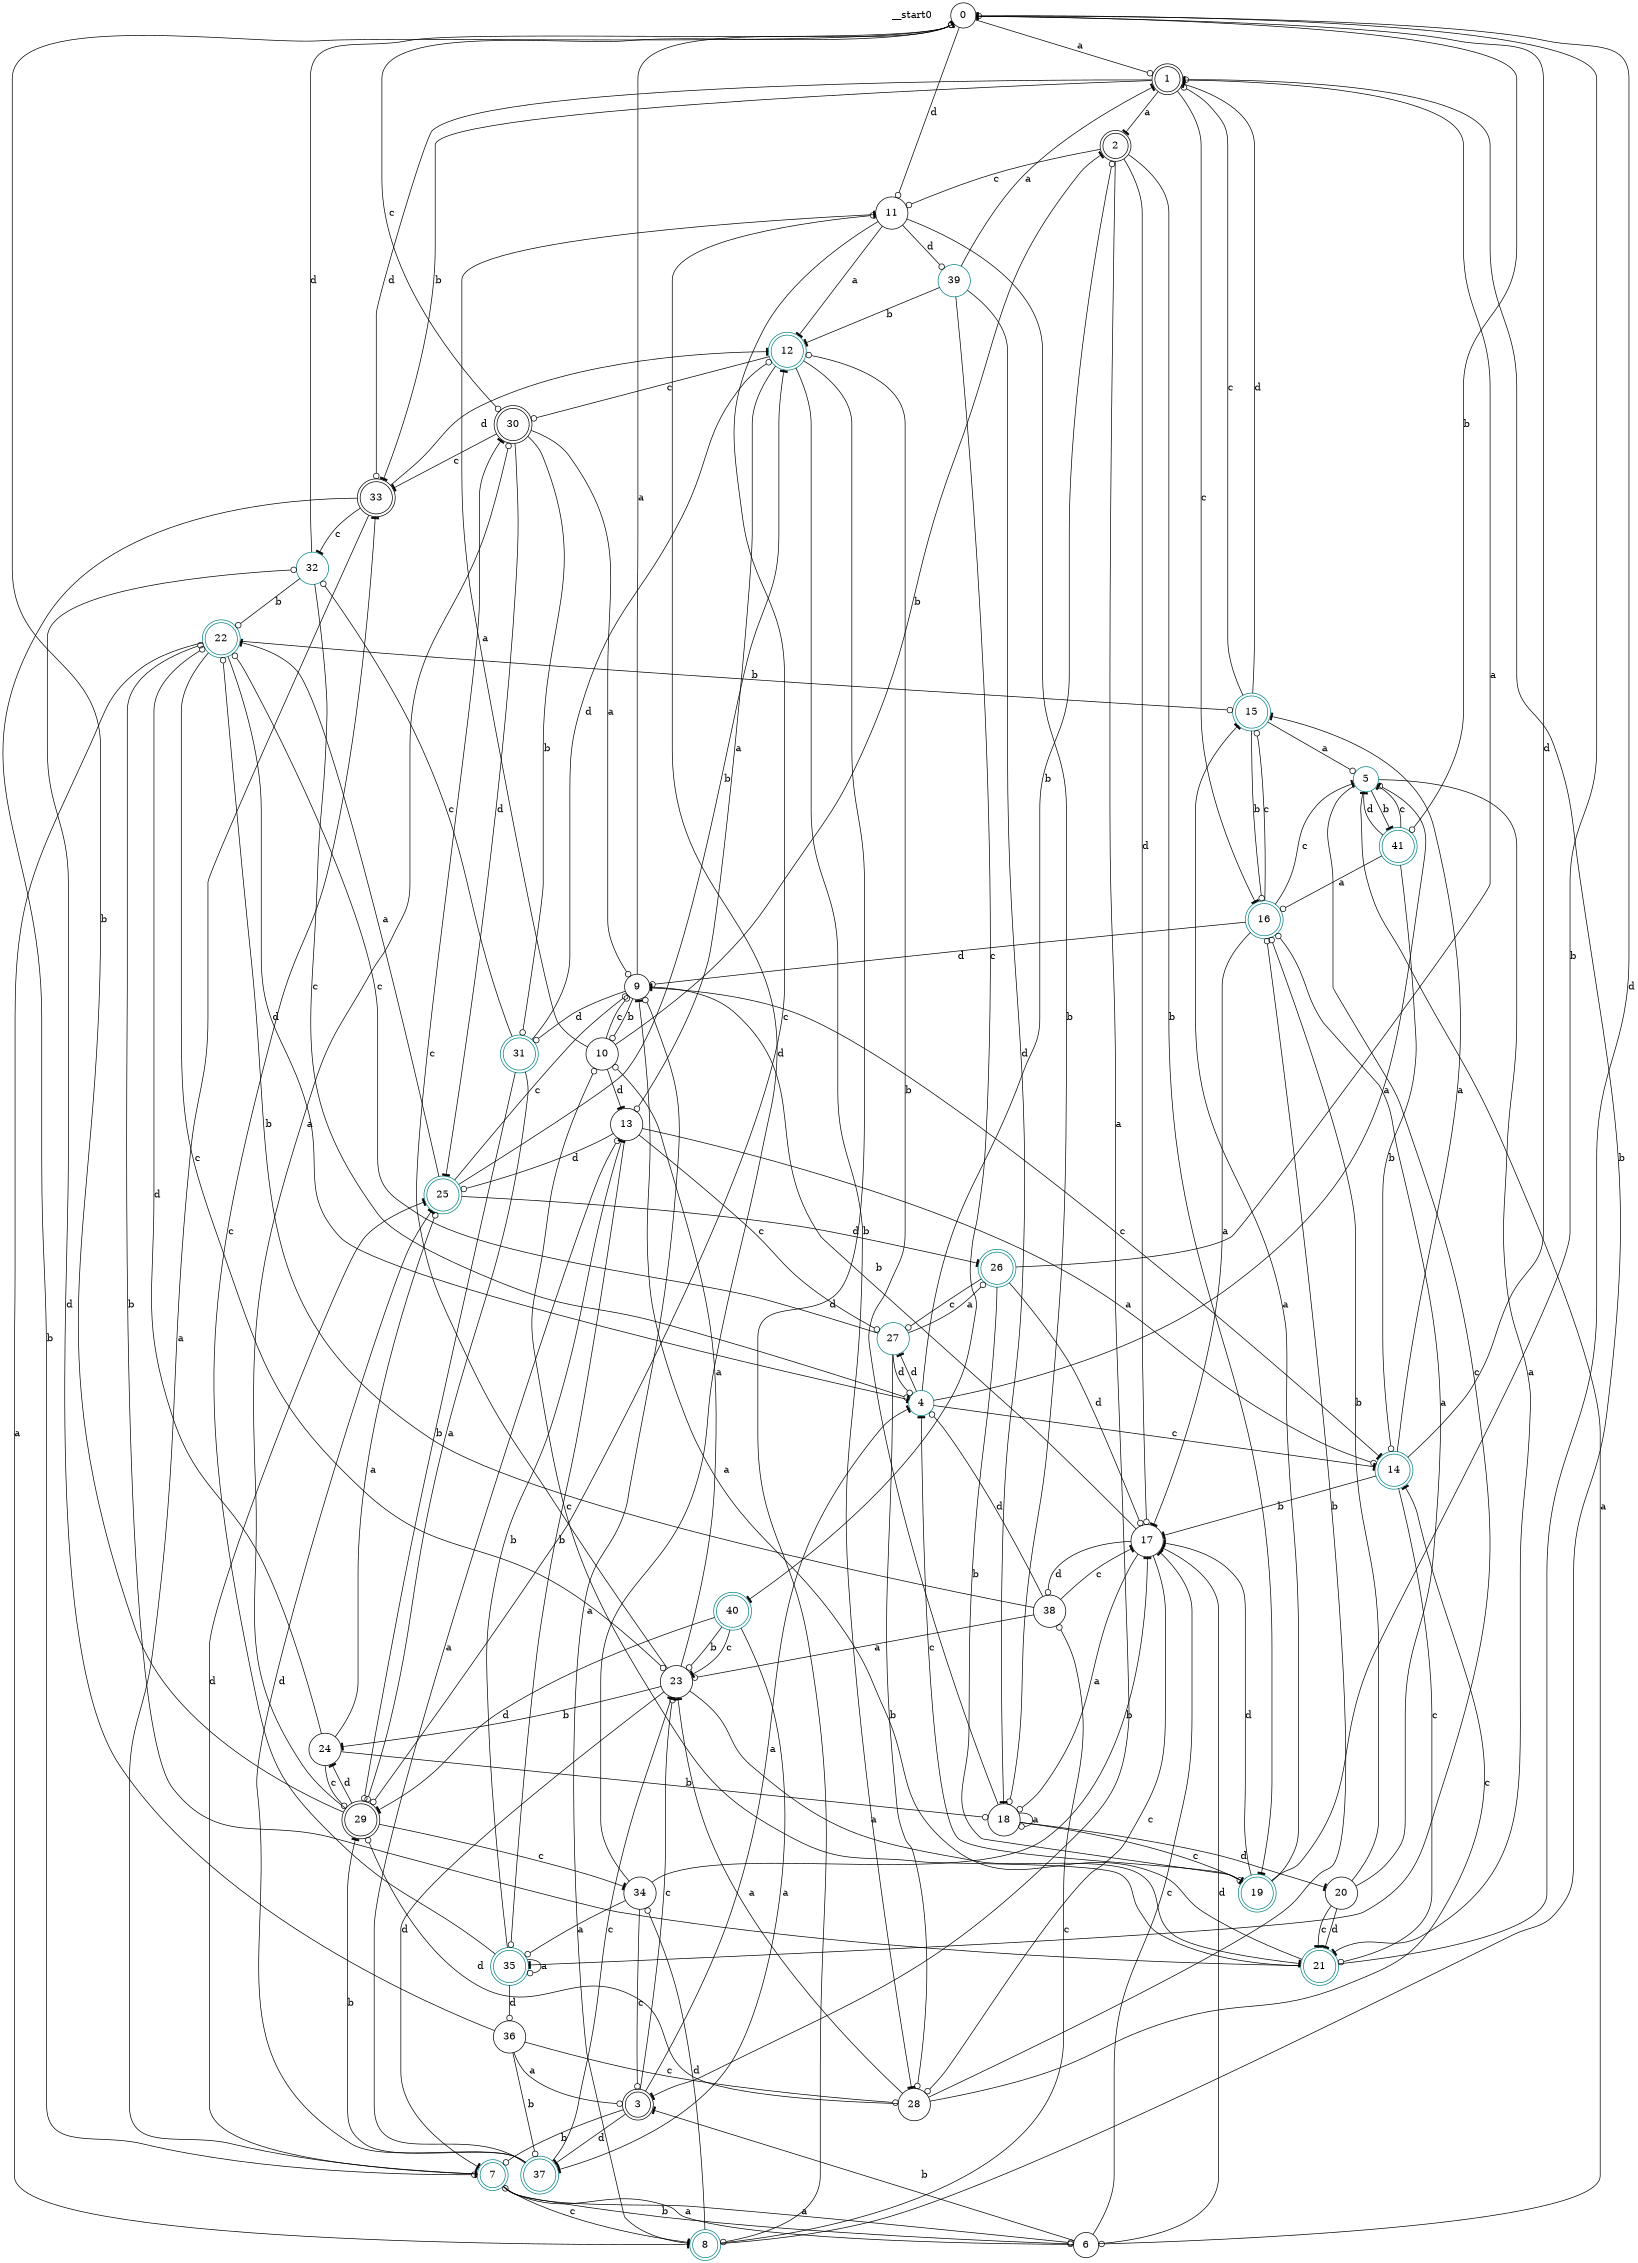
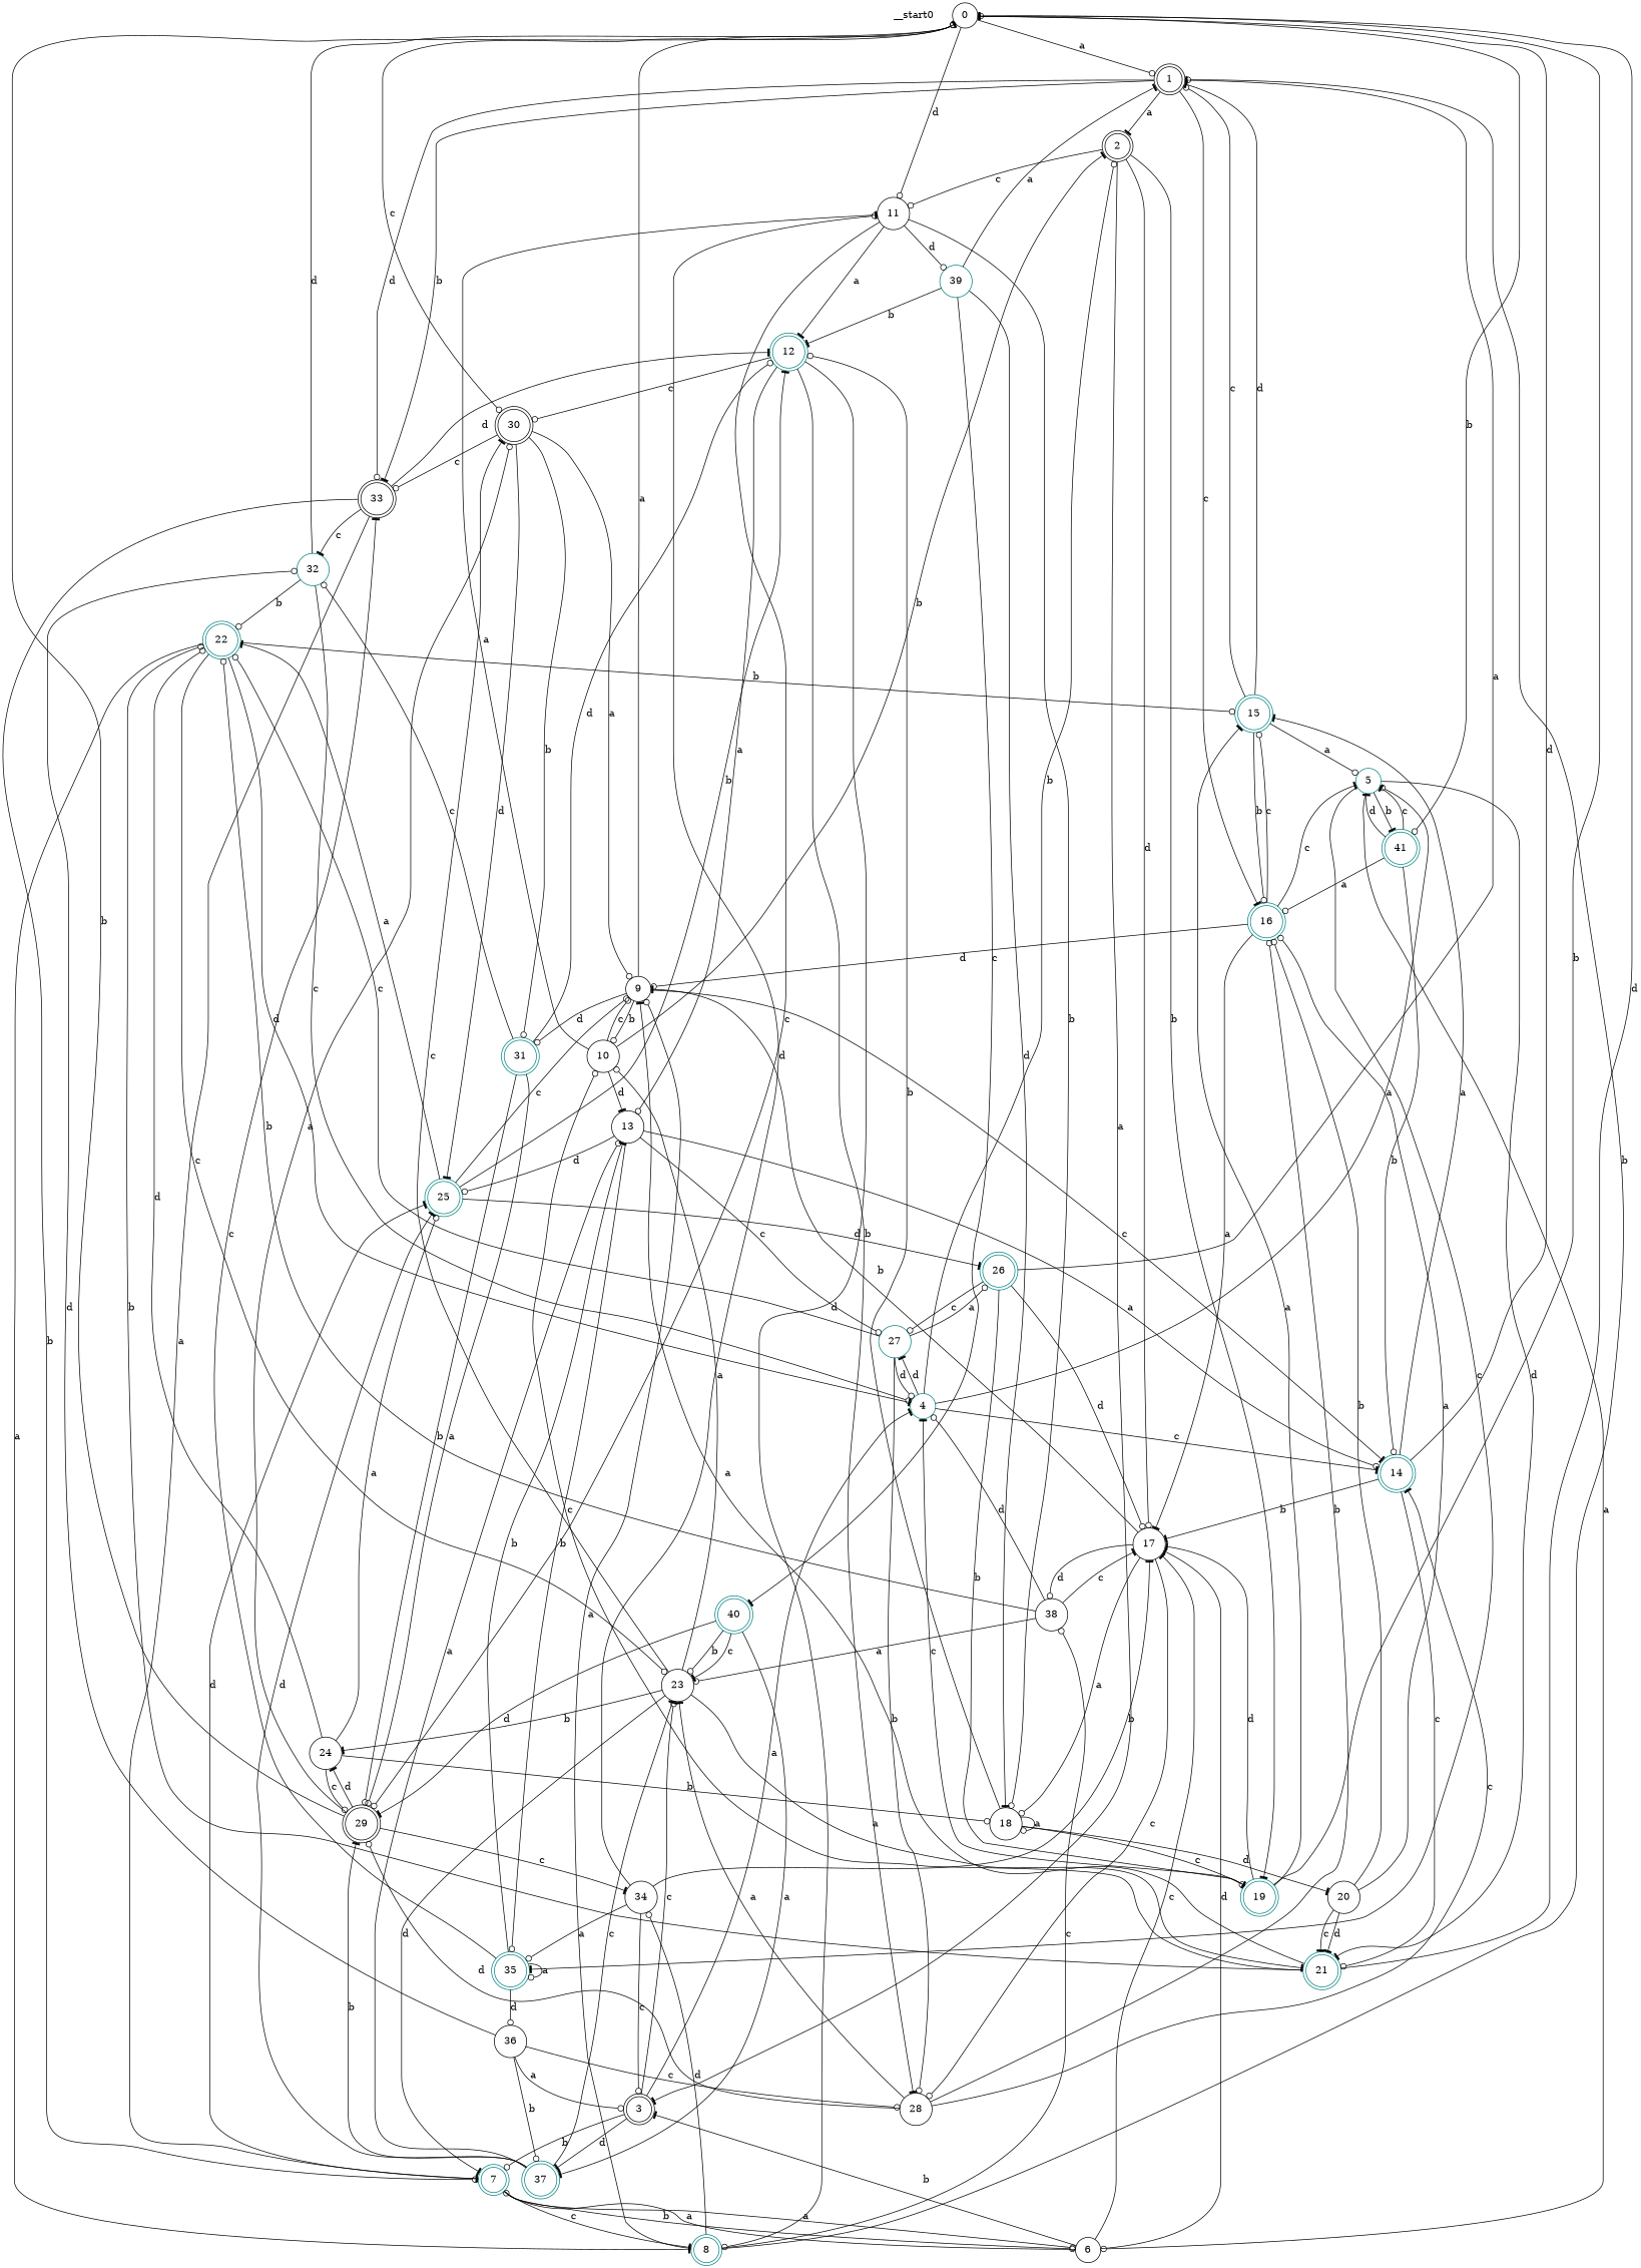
  digraph {
    rankdir=TB
    node [color=teal shape=doublecircle fillcolor=white style="rounded,filled"]
    edge [arrowhead=odot]
    __start0 [shape=none fillcolor="" style=""]
    n2 [color=black label=0 shape=circle style=filled]
    n3 [color=black label=1]
    n4 [color=black label=11 shape=circle style=filled]
    n5 [color=black label=30]
    n6 [label=41]
    n7 [color=black label=2]
    n8 [label=16]
    n9 [color=black label=33]
    n10 [label=12]
    n11 [color=black label=18 shape=circle style=filled]
    n12 [color=black label=29]
    n13 [label=39 shape=circle style=filled]
    n14 [label=25]
    n15 [color=black label=9 shape=circle style=filled]
    n16 [label=31]
    n17 [label=5 shape=circle style=filled]
    n18 [label=14]
    n19 [color=black label=3]
    n20 [color=black label=17 shape=circle style=filled]
    n21 [label=19]
    n22 [label=15]
    n23 [label=7]
    n24 [label=32 shape=circle style=filled]
    n25 [label=4 shape=circle style=filled]
    n26 [color=black label=23 shape=circle style=filled]
    n27 [label=37]
    n28 [color=black label=38 shape=circle style=filled]
    n29 [color=black label=28 shape=circle style=filled]
    n30 [label=27 shape=circle style=filled]
    n31 [color=black label=6 shape=circle style=filled]
    n32 [label=8]
    n33 [label=21]
    n34 [color=black label=10 shape=circle style=filled]
    n35 [color=black label=24 shape=circle style=filled]
    n36 [color=black label=13 shape=circle style=filled]
    n37 [label=35]
    n38 [label=22]
    n39 [label=26]
    n40 [color=black label=36 shape=circle style=filled]
    n41 [color=black label=34 shape=circle style=filled]
    n42 [color=black label=20 shape=circle style=filled]
    n43 [label=40]
    n2 -> n3 [label=a]
    n2 -> n4 [label=d]
    n2 -> n5 [label=c]
    n2 -> n6 [label=b]
    n3 -> n7 [arrowhead=tee label=a]
    n3 -> n8 [arrowhead=tee label=c]
    n3 -> n9 [arrowhead=tee label=b]
    n3 -> n9 [label=d]
    n4 -> n10 [arrowhead=tee label=a]
    n4 -> n11 [label=b]
    n4 -> n12 [label=c]
    n4 -> n13 [label=d]
-   n5 -> n9 [arrowhead=tee label=c]
+   n5 -> n9 [label=c]
    n5 -> n14 [arrowhead=tee label=d]
    n5 -> n15 [label=a]
    n5 -> n16 [label=b]
    n6 -> n8 [label=a]
    n6 -> n17 [arrowhead=tee label=c]
    n6 -> n17 [arrowhead=tee label=d]
    n6 -> n18 [label=b]
    n7 -> n4 [label=c]
    n7 -> n19 [arrowhead=tee label=a]
    n7 -> n20 [label=d]
    n7 -> n21 [arrowhead=tee label=b]
    n8 -> n15 [label=d]
    n8 -> n17 [arrowhead=tee label=c]
    n8 -> n20 [arrowhead=tee label=a]
    n8 -> n22 [label=c]
    n9 -> n10 [arrowhead=tee label=d]
    n9 -> n23 [arrowhead=tee label=a]
    n9 -> n23 [label=b]
    n9 -> n24 [arrowhead=tee label=c]
    n10 -> n5 [label=c]
    n10 -> n29 [arrowhead=tee label=b]
    n10 -> n32 [label=d]
    n10 -> n36 [label=a]
    n11 -> n10 [label=b]
    n11 -> n11 [label=a]
    n11 -> n21 [label=c]
    n11 -> n42 [arrowhead=tee label=d]
    n12 -> n2 [label=b]
    n12 -> n5 [label=a]
    n12 -> n35 [arrowhead=tee label=d]
    n12 -> n41 [arrowhead=tee label=c]
    n13 -> n3 [arrowhead=tee label=a]
    n13 -> n10 [arrowhead=tee label=b]
    n13 -> n11 [arrowhead=tee label=d]
    n13 -> n43 [arrowhead=tee label=c]
    n14 -> n10 [arrowhead=tee label=b]
    n14 -> n15 [label=c]
    n14 -> n38 [arrowhead=tee label=a]
    n14 -> n39 [arrowhead=tee label=d]
    n15 -> n2 [label=a]
    n15 -> n16 [label=d]
    n15 -> n18 [arrowhead=tee label=c]
    n15 -> n34 [label=b]
    n16 -> n10 [label=d]
    n16 -> n12 [label=a]
    n16 -> n12 [label=b]
    n16 -> n24 [label=c]
    n17 -> n6 [arrowhead=tee label=b]
    n17 -> n31 [label=a]
-   n17 -> n33 [arrowhead=tee label=a]
+   n17 -> n33 [arrowhead=tee label=d]
    n17 -> n37 [arrowhead=tee label=c]
    n18 -> n2 [arrowhead=tee label=d]
    n18 -> n20 [arrowhead=tee label=b]
    n18 -> n22 [arrowhead=tee label=a]
    n18 -> n33 [label=c]
    n19 -> n23 [label=b]
    n19 -> n25 [arrowhead=tee label=a]
    n19 -> n26 [label=c]
    n19 -> n27 [arrowhead=tee label=d]
    n20 -> n11 [label=a]
    n20 -> n15 [arrowhead=tee label=b]
    n20 -> n28 [label=d]
    n20 -> n29 [label=c]
    n21 -> n2 [label=b]
    n21 -> n20 [arrowhead=tee label=d]
    n21 -> n22 [arrowhead=tee label=a]
    n21 -> n25 [arrowhead=tee label=c]
    n22 -> n3 [label=c]
    n22 -> n3 [arrowhead=tee label=d]
    n22 -> n8 [label=b]
    n22 -> n17 [label=a]
    n23 -> n14 [arrowhead=tee label=d]
    n23 -> n31 [label=a]
    n23 -> n31 [label=b]
    n23 -> n32 [arrowhead=tee label=c]
    n24 -> n2 [arrowhead=tee label=d]
    n24 -> n25 [label=c]
    n24 -> n38 [label=b]
    n25 -> n7 [label=b]
    n25 -> n17 [label=a]
    n25 -> n18 [arrowhead=tee label=c]
    n25 -> n30 [arrowhead=tee label=d]
    n26 -> n5 [arrowhead=tee label=c]
    n26 -> n23 [arrowhead=tee label=d]
    n26 -> n33 [arrowhead=tee label=a]
    n26 -> n34 [label=a]
    n26 -> n35 [arrowhead=tee label=b]
    n27 -> n12 [arrowhead=tee label=b]
    n27 -> n14 [arrowhead=tee label=d]
    n27 -> n26 [arrowhead=tee label=c]
    n27 -> n36 [label=a]
    n28 -> n20 [arrowhead=tee label=c]
    n28 -> n25 [label=d]
    n28 -> n26 [label=a]
    n28 -> n38 [label=b]
    n29 -> n8 [label=b]
    n29 -> n12 [label=d]
    n29 -> n18 [arrowhead=tee label=c]
    n29 -> n26 [arrowhead=tee label=a]
    n30 -> n25 [label=d]
    n30 -> n29 [label=b]
    n30 -> n38 [label=c]
    n30 -> n39 [label=a]
    n31 -> n19 [arrowhead=tee label=b]
    n31 -> n20 [arrowhead=tee label=c]
    n31 -> n20 [arrowhead=tee label=d]
    n31 -> n23 [label=a]
    n32 -> n3 [label=b]
    n32 -> n15 [label=a]
    n32 -> n28 [label=c]
    n32 -> n41 [label=d]
    n33 -> n2 [arrowhead=tee label=d]
    n33 -> n15 [arrowhead=tee label=a]
    n33 -> n34 [label=c]
    n33 -> n38 [label=b]
    n34 -> n4 [arrowhead=tee label=a]
    n34 -> n7 [arrowhead=tee label=b]
    n34 -> n15 [label=c]
    n34 -> n36 [arrowhead=tee label=d]
    n35 -> n11 [label=b]
    n35 -> n12 [label=c]
    n35 -> n14 [label=a]
    n35 -> n38 [label=d]
    n36 -> n14 [label=d]
    n36 -> n18 [label=a]
    n36 -> n30 [label=c]
    n36 -> n37 [label=b]
    n37 -> n9 [arrowhead=tee label=c]
    n37 -> n36 [arrowhead=tee label=b]
    n37 -> n37 [label=a]
    n37 -> n40 [label=d]
    n38 -> n22 [label=b]
    n38 -> n25 [arrowhead=tee label=d]
    n38 -> n26 [label=c]
    n38 -> n32 [arrowhead=tee label=a]
    n39 -> n3 [arrowhead=tee label=a]
    n39 -> n20 [label=d]
    n39 -> n21 [arrowhead=tee label=b]
    n39 -> n30 [label=c]
    n40 -> n19 [label=a]
    n40 -> n24 [label=d]
    n40 -> n27 [label=b]
    n40 -> n29 [label=c]
    n41 -> n4 [label=d]
    n41 -> n19 [label=c]
    n41 -> n20 [arrowhead=tee label=b]
    n41 -> n37 [label=a]
    n42 -> n8 [label=a]
    n42 -> n8 [label=b]
    n42 -> n33 [arrowhead=tee label=c]
    n42 -> n33 [arrowhead=tee label=d]
    n43 -> n12 [arrowhead=tee label=d]
    n43 -> n26 [label=b]
    n43 -> n26 [arrowhead=tee label=c]
    n43 -> n27 [arrowhead=tee label=a]
  }
